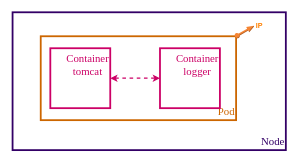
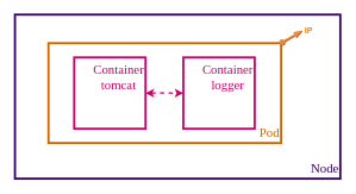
  <mxCell id="0" />
  <mxCell id="1" parent="0" />
  <mxCell id="2" value="&lt;font face=&quot;Verdana&quot; style=&quot;font-size: 18px&quot;&gt;Node&lt;/font&gt;" style="text;html=1;fillColor=none;align=right;verticalAlign=bottom;whiteSpace=wrap;rounded=0;fontColor=#330066;strokeColor=#330066;strokeWidth=3;" vertex="1" parent="1"><mxGeometry x="20" y="20" width="456" height="230" as="geometry" /></mxCell>
  <mxCell id="3" value="&lt;font face=&quot;Verdana&quot;&gt;&lt;span style=&quot;font-size: 18px&quot;&gt;Pod&lt;/span&gt;&lt;/font&gt;" style="text;html=1;fillColor=none;align=right;verticalAlign=bottom;whiteSpace=wrap;rounded=0;strokeWidth=3;strokeColor=#CC6600;fontColor=#CC6600;" vertex="1" parent="1"><mxGeometry x="67" y="60" width="326" height="140" as="geometry" /></mxCell>
- <mxCell id="4" value="&lt;div style=&quot;text-align: center&quot;&gt;&lt;span style=&quot;font-size: 18px ; font-family: &amp;#34;verdana&amp;#34;&quot;&gt;Container&lt;/span&gt;&lt;/div&gt;&lt;font face=&quot;Verdana&quot;&gt;&lt;div style=&quot;text-align: center&quot;&gt;&lt;span style=&quot;font-size: 18px&quot;&gt;tomcat&lt;/span&gt;&lt;/div&gt;&lt;/font&gt;" style="text;html=1;fillColor=none;align=right;verticalAlign=top;whiteSpace=wrap;rounded=0;strokeWidth=3;fontColor=#CC0066;strokeColor=#CC0066;" vertex="1" parent="1"><mxGeometry x="83" y="80" width="100" height="100" as="geometry" /></mxCell>
- <mxCell id="5" value="&lt;div style=&quot;text-align: center&quot;&gt;&lt;span style=&quot;font-size: 18px ; font-family: &amp;#34;verdana&amp;#34;&quot;&gt;Container&lt;/span&gt;&lt;/div&gt;&lt;font face=&quot;Verdana&quot;&gt;&lt;div style=&quot;text-align: center&quot;&gt;&lt;span style=&quot;font-size: 18px&quot;&gt;logger&lt;/span&gt;&lt;/div&gt;&lt;/font&gt;" style="text;html=1;fillColor=none;align=right;verticalAlign=top;whiteSpace=wrap;rounded=0;strokeWidth=3;fontColor=#CC0066;strokeColor=#CC0066;" vertex="1" parent="1"><mxGeometry x="266" y="80" width="100" height="100" as="geometry" /></mxCell>
+ <mxCell id="4" value="&lt;div style=&quot;text-align: center&quot;&gt;&lt;span style=&quot;font-size: 18px ; font-family: &amp;#34;verdana&amp;#34;&quot;&gt;Container&lt;/span&gt;&lt;/div&gt;&lt;font face=&quot;Verdana&quot;&gt;&lt;div style=&quot;text-align: center&quot;&gt;&lt;span style=&quot;font-size: 18px&quot;&gt;tomcat&lt;/span&gt;&lt;/div&gt;&lt;/font&gt;" style="text;html=1;fillColor=none;align=right;verticalAlign=top;whiteSpace=wrap;rounded=0;strokeWidth=3;fontColor=#CC0066;strokeColor=#CC0066;" vertex="1" parent="1"><mxGeometry x="103" y="80" width="100" height="100" as="geometry" /></mxCell>
+ <mxCell id="5" value="&lt;div style=&quot;text-align: center&quot;&gt;&lt;span style=&quot;font-size: 18px ; font-family: &amp;#34;verdana&amp;#34;&quot;&gt;Container&lt;/span&gt;&lt;/div&gt;&lt;font face=&quot;Verdana&quot;&gt;&lt;div style=&quot;text-align: center&quot;&gt;&lt;span style=&quot;font-size: 18px&quot;&gt;logger&lt;/span&gt;&lt;/div&gt;&lt;/font&gt;" style="text;html=1;fillColor=none;align=right;verticalAlign=top;whiteSpace=wrap;rounded=0;strokeWidth=3;fontColor=#CC0066;strokeColor=#CC0066;" vertex="1" parent="1"><mxGeometry x="256" y="80" width="100" height="100" as="geometry" /></mxCell>
  <mxCell id="6" value="" style="outlineConnect=0;dashed=0;verticalLabelPosition=bottom;verticalAlign=top;align=center;html=1;shape=mxgraph.aws3.elastic_ip;fillColor=#F58534;gradientColor=none;strokeColor=#CC0066;strokeWidth=3;fontColor=#CC0066;rotation=-30;" vertex="1" parent="1"><mxGeometry x="389" y="47" width="36" height="10" as="geometry" /></mxCell>
  <mxCell id="7" value="&lt;b&gt;&lt;font color=&quot;#ff8000&quot;&gt;IP&lt;/font&gt;&lt;/b&gt;" style="text;html=1;strokeColor=none;fillColor=none;align=center;verticalAlign=middle;whiteSpace=wrap;rounded=0;fontColor=#CC0066;" vertex="1" parent="1"><mxGeometry x="412" y="33" width="40" height="20" as="geometry" /></mxCell>
  <mxCell id="8" value="" style="endArrow=classic;startArrow=classic;html=1;fontColor=#CC0066;strokeColor=#CC0066;exitX=1;exitY=0.5;exitDx=0;exitDy=0;entryX=0;entryY=0.5;entryDx=0;entryDy=0;strokeWidth=2;dashed=1;" edge="1" parent="1" source="4" target="5"><mxGeometry width="50" height="50" relative="1" as="geometry"><mxPoint x="205" y="-60" as="sourcePoint" /><mxPoint x="326" y="-60" as="targetPoint" /></mxGeometry></mxCell>
